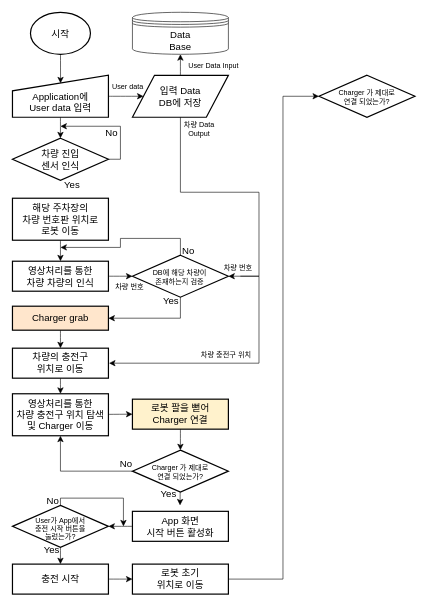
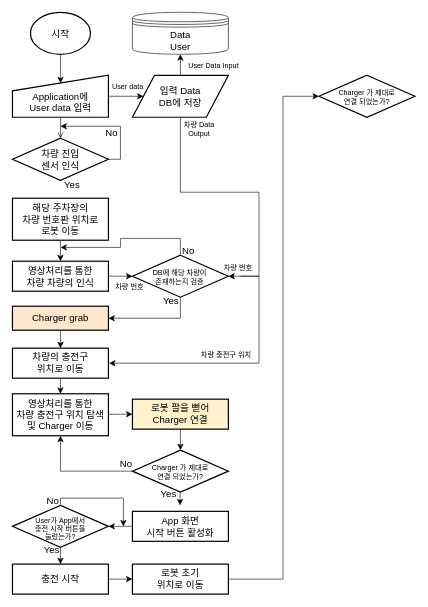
  <mxCell id="0" />
  <mxCell id="1" parent="0" />
  <mxCell id="2" value="시작" style="strokeWidth=2;html=1;shape=mxgraph.flowchart.start_1;whiteSpace=wrap;fontSize=16;labelBackgroundColor=none;rounded=0;" vertex="1" parent="1"><mxGeometry x="50" y="20" width="100" height="70" as="geometry" /></mxCell>
  <mxCell id="3" style="edgeStyle=none;curved=1;rounded=0;orthogonalLoop=1;jettySize=auto;html=1;entryX=0;entryY=0.5;entryDx=0;entryDy=0;fontSize=12;startSize=8;endSize=8;labelBackgroundColor=none;fontColor=default;" edge="1" parent="1" source="4" target="14"><mxGeometry relative="1" as="geometry" /></mxCell>
  <mxCell id="4" value="&lt;br&gt;&lt;span style=&quot;color: rgb(0, 0, 0); font-family: Helvetica; font-size: 16px; font-style: normal; font-variant-ligatures: normal; font-variant-caps: normal; font-weight: 400; letter-spacing: normal; orphans: 2; text-align: center; text-indent: 0px; text-transform: none; widows: 2; word-spacing: 0px; -webkit-text-stroke-width: 0px; text-decoration-thickness: initial; text-decoration-style: initial; text-decoration-color: initial; float: none; display: inline !important;&quot;&gt;Application에&lt;/span&gt;&lt;br style=&quot;border-color: var(--border-color); color: rgb(0, 0, 0); font-family: Helvetica; font-size: 16px; font-style: normal; font-variant-ligatures: normal; font-variant-caps: normal; font-weight: 400; letter-spacing: normal; orphans: 2; text-align: center; text-indent: 0px; text-transform: none; widows: 2; word-spacing: 0px; -webkit-text-stroke-width: 0px; text-decoration-thickness: initial; text-decoration-style: initial; text-decoration-color: initial;&quot;&gt;&lt;span style=&quot;color: rgb(0, 0, 0); font-family: Helvetica; font-size: 16px; font-style: normal; font-variant-ligatures: normal; font-variant-caps: normal; font-weight: 400; letter-spacing: normal; orphans: 2; text-align: center; text-indent: 0px; text-transform: none; widows: 2; word-spacing: 0px; -webkit-text-stroke-width: 0px; text-decoration-thickness: initial; text-decoration-style: initial; text-decoration-color: initial; float: none; display: inline !important;&quot;&gt;User data 입력&lt;/span&gt;" style="html=1;strokeWidth=2;shape=manualInput;whiteSpace=wrap;rounded=0;size=26;arcSize=11;fontSize=16;labelBackgroundColor=none;labelBorderColor=none;" vertex="1" parent="1"><mxGeometry x="20" y="125" width="160" height="70" as="geometry" /></mxCell>
  <mxCell id="5" style="edgeStyle=none;curved=1;rounded=0;orthogonalLoop=1;jettySize=auto;html=1;exitX=0.5;exitY=1;exitDx=0;exitDy=0;fontSize=12;startSize=8;endSize=8;labelBackgroundColor=none;fontColor=default;" edge="1" parent="1" source="4" target="4"><mxGeometry relative="1" as="geometry" /></mxCell>
  <mxCell id="6" value="차량 진입&lt;br&gt;센서 인식" style="strokeWidth=2;html=1;shape=mxgraph.flowchart.decision;whiteSpace=wrap;fontSize=16;labelBackgroundColor=none;rounded=0;" vertex="1" parent="1"><mxGeometry x="20" y="230" width="160" height="70" as="geometry" /></mxCell>
  <mxCell id="7" style="edgeStyle=none;curved=1;rounded=0;orthogonalLoop=1;jettySize=auto;html=1;entryX=0.501;entryY=0.191;entryDx=0;entryDy=0;entryPerimeter=0;fontSize=12;startSize=8;endSize=8;labelBackgroundColor=none;fontColor=default;" edge="1" parent="1" source="2" target="4"><mxGeometry relative="1" as="geometry" /></mxCell>
- <mxCell id="8" style="edgeStyle=none;curved=1;rounded=0;orthogonalLoop=1;jettySize=auto;html=1;entryX=0.5;entryY=0;entryDx=0;entryDy=0;entryPerimeter=0;fontSize=12;startSize=8;endSize=8;labelBackgroundColor=none;fontColor=default;" edge="1" parent="1" source="4" target="6"><mxGeometry relative="1" as="geometry" /></mxCell>
+ <mxCell id="8" style="edgeStyle=none;curved=1;rounded=0;orthogonalLoop=1;jettySize=auto;html=1;entryX=0.5;entryY=0;entryDx=0;entryDy=0;entryPerimeter=0;fontSize=12;startSize=8;endSize=8;labelBackgroundColor=none;fontColor=default;endArrow=open;" edge="1" parent="1" source="4" target="6"><mxGeometry relative="1" as="geometry" /></mxCell>
  <mxCell id="9" value="" style="edgeStyle=elbowEdgeStyle;elbow=horizontal;endArrow=classic;html=1;curved=0;rounded=0;endSize=8;startSize=8;fontSize=12;exitX=1;exitY=0.5;exitDx=0;exitDy=0;exitPerimeter=0;labelBackgroundColor=none;fontColor=default;" edge="1" parent="1" source="6"><mxGeometry width="50" height="50" relative="1" as="geometry"><mxPoint x="180" y="275" as="sourcePoint" /><mxPoint x="100" y="210" as="targetPoint" /><Array as="points"><mxPoint x="200" y="230" /></Array></mxGeometry></mxCell>
  <mxCell id="10" value="No" style="text;html=1;align=center;verticalAlign=middle;resizable=0;points=[];autosize=1;strokeColor=none;fillColor=none;fontSize=16;labelBackgroundColor=none;rounded=0;" vertex="1" parent="1"><mxGeometry x="165" y="206" width="40" height="30" as="geometry" /></mxCell>
  <mxCell id="11" style="edgeStyle=none;curved=1;rounded=0;orthogonalLoop=1;jettySize=auto;html=1;fontSize=12;startSize=8;endSize=8;labelBackgroundColor=none;fontColor=default;" edge="1" parent="1" source="12" target="17"><mxGeometry relative="1" as="geometry" /></mxCell>
  <mxCell id="12" value="해당 주차장의&lt;br&gt;차량 번호판 위치로&lt;br&gt;로봇 이동" style="rounded=0;whiteSpace=wrap;html=1;absoluteArcSize=1;arcSize=14;strokeWidth=2;fontSize=16;labelBackgroundColor=none;" vertex="1" parent="1"><mxGeometry x="20" y="330" width="160" height="70" as="geometry" /></mxCell>
  <mxCell id="13" style="edgeStyle=none;curved=1;rounded=0;orthogonalLoop=1;jettySize=auto;html=1;fontSize=12;startSize=8;endSize=8;labelBackgroundColor=none;fontColor=default;" edge="1" parent="1" source="14" target="22"><mxGeometry relative="1" as="geometry" /></mxCell>
  <mxCell id="14" value="&lt;span style=&quot;color: rgb(0, 0, 0); font-family: Helvetica; font-size: 16px; font-style: normal; font-variant-ligatures: normal; font-variant-caps: normal; font-weight: 400; letter-spacing: normal; orphans: 2; text-align: center; text-indent: 0px; text-transform: none; widows: 2; word-spacing: 0px; -webkit-text-stroke-width: 0px; text-decoration-thickness: initial; text-decoration-style: initial; text-decoration-color: initial; float: none; display: inline !important;&quot;&gt;입력 Data&lt;br&gt;DB에 저장&lt;/span&gt;" style="shape=parallelogram;html=1;strokeWidth=2;perimeter=parallelogramPerimeter;whiteSpace=wrap;rounded=0;arcSize=12;size=0.23;fontSize=16;labelBackgroundColor=none;" vertex="1" parent="1"><mxGeometry x="220" y="125" width="160" height="70" as="geometry" /></mxCell>
  <mxCell id="15" value="Yes" style="text;html=1;align=center;verticalAlign=middle;resizable=0;points=[];autosize=1;strokeColor=none;fillColor=none;fontSize=16;labelBackgroundColor=none;rounded=0;" vertex="1" parent="1"><mxGeometry x="94" y="293" width="50" height="30" as="geometry" /></mxCell>
  <mxCell id="16" style="edgeStyle=none;curved=1;rounded=0;orthogonalLoop=1;jettySize=auto;html=1;fontSize=12;startSize=8;endSize=8;labelBackgroundColor=none;fontColor=default;" edge="1" parent="1" source="17"><mxGeometry relative="1" as="geometry"><mxPoint x="220" y="460" as="targetPoint" /></mxGeometry></mxCell>
  <mxCell id="17" value="영상처리를 통한&lt;br&gt;차량 차량의 인식" style="rounded=0;whiteSpace=wrap;html=1;absoluteArcSize=1;arcSize=14;strokeWidth=2;fontSize=16;labelBackgroundColor=none;" vertex="1" parent="1"><mxGeometry x="20" y="435" width="160" height="50" as="geometry" /></mxCell>
  <mxCell id="18" value="" style="edgeStyle=segmentEdgeStyle;endArrow=classic;html=1;curved=0;rounded=0;endSize=8;startSize=8;fontSize=12;exitX=0.5;exitY=0;exitDx=0;exitDy=0;exitPerimeter=0;labelBackgroundColor=none;fontColor=default;" edge="1" parent="1" source="24"><mxGeometry width="50" height="50" relative="1" as="geometry"><mxPoint x="300" y="415" as="sourcePoint" /><mxPoint x="100" y="412" as="targetPoint" /><Array as="points"><mxPoint x="300" y="397" /><mxPoint x="200" y="397" /><mxPoint x="200" y="412" /></Array></mxGeometry></mxCell>
  <mxCell id="19" value="No" style="text;html=1;align=center;verticalAlign=middle;resizable=0;points=[];autosize=1;strokeColor=none;fillColor=none;fontSize=16;labelBackgroundColor=none;rounded=0;" vertex="1" parent="1"><mxGeometry x="293" y="403" width="40" height="30" as="geometry" /></mxCell>
  <mxCell id="20" value="" style="edgeStyle=segmentEdgeStyle;endArrow=classic;html=1;curved=0;rounded=0;endSize=8;startSize=8;fontSize=12;exitX=0.377;exitY=1.005;exitDx=0;exitDy=0;exitPerimeter=0;entryX=1;entryY=0.5;entryDx=0;entryDy=0;labelBackgroundColor=none;fontColor=default;" edge="1" parent="1"><mxGeometry width="50" height="50" relative="1" as="geometry"><mxPoint x="300.03" y="195" as="sourcePoint" /><mxPoint x="380" y="460" as="targetPoint" /><Array as="points"><mxPoint x="300" y="320" /><mxPoint x="431" y="320" /><mxPoint x="431" y="460" /></Array></mxGeometry></mxCell>
  <mxCell id="21" value="차량 Data&lt;br&gt;Output" style="text;html=1;align=center;verticalAlign=middle;resizable=0;points=[];autosize=1;strokeColor=none;fillColor=none;fontSize=12;labelBackgroundColor=none;rounded=0;" vertex="1" parent="1"><mxGeometry x="291" y="195" width="80" height="40" as="geometry" /></mxCell>
- <mxCell id="22" value="Data&lt;br&gt;Base" style="shape=datastore;whiteSpace=wrap;html=1;fontSize=16;labelBackgroundColor=none;rounded=0;" vertex="1" parent="1"><mxGeometry x="220" y="20" width="160" height="70" as="geometry" /></mxCell>
+ <mxCell id="22" value="Data&lt;br&gt;User" style="shape=datastore;whiteSpace=wrap;html=1;fontSize=16;labelBackgroundColor=none;rounded=0;" vertex="1" parent="1"><mxGeometry x="220" y="20" width="160" height="70" as="geometry" /></mxCell>
  <mxCell id="23" value="User Data Input" style="text;html=1;align=center;verticalAlign=middle;resizable=0;points=[];autosize=1;strokeColor=none;fillColor=none;fontSize=12;labelBackgroundColor=none;rounded=0;" vertex="1" parent="1"><mxGeometry x="300" y="95" width="110" height="30" as="geometry" /></mxCell>
  <mxCell id="24" value="&lt;span style=&quot;color: rgb(0, 0, 0); font-family: Helvetica; font-size: 12px; font-style: normal; font-variant-ligatures: normal; font-variant-caps: normal; font-weight: 400; letter-spacing: normal; orphans: 2; text-indent: 0px; text-transform: none; widows: 2; word-spacing: 0px; -webkit-text-stroke-width: 0px; text-decoration-thickness: initial; text-decoration-style: initial; text-decoration-color: initial; float: none; display: inline !important;&quot;&gt;DB에 해당 차량이&lt;/span&gt;&lt;br style=&quot;border-color: var(--border-color); color: rgb(0, 0, 0); font-family: Helvetica; font-size: 12px; font-style: normal; font-variant-ligatures: normal; font-variant-caps: normal; font-weight: 400; letter-spacing: normal; orphans: 2; text-indent: 0px; text-transform: none; widows: 2; word-spacing: 0px; -webkit-text-stroke-width: 0px; text-decoration-thickness: initial; text-decoration-style: initial; text-decoration-color: initial;&quot;&gt;&lt;span style=&quot;color: rgb(0, 0, 0); font-family: Helvetica; font-size: 12px; font-style: normal; font-variant-ligatures: normal; font-variant-caps: normal; font-weight: 400; letter-spacing: normal; orphans: 2; text-indent: 0px; text-transform: none; widows: 2; word-spacing: 0px; -webkit-text-stroke-width: 0px; text-decoration-thickness: initial; text-decoration-style: initial; text-decoration-color: initial; float: none; display: inline !important;&quot;&gt;존재하는지 검증&lt;/span&gt;" style="strokeWidth=2;html=1;shape=mxgraph.flowchart.decision;fontSize=12;labelBackgroundColor=none;rounded=0;spacing=2;whiteSpace=wrap;spacingTop=2;horizontal=1;verticalAlign=middle;align=center;spacingLeft=-2;" vertex="1" parent="1"><mxGeometry x="220" y="425" width="160" height="70" as="geometry" /></mxCell>
  <mxCell id="25" style="edgeStyle=none;curved=1;rounded=0;orthogonalLoop=1;jettySize=auto;html=1;entryX=0.5;entryY=0;entryDx=0;entryDy=0;fontSize=12;startSize=8;endSize=8;labelBackgroundColor=none;fontColor=default;" edge="1" parent="1" source="26" target="31"><mxGeometry relative="1" as="geometry" /></mxCell>
  <mxCell id="26" value="Charger grab" style="rounded=0;whiteSpace=wrap;html=1;absoluteArcSize=1;arcSize=14;strokeWidth=2;fontSize=16;labelBackgroundColor=none;fillColor=#ffe6cc;" vertex="1" parent="1"><mxGeometry x="20" y="510" width="160" height="40" as="geometry" /></mxCell>
  <mxCell id="27" value="" style="edgeStyle=segmentEdgeStyle;endArrow=classic;html=1;curved=0;rounded=0;endSize=8;startSize=8;fontSize=12;exitX=0.5;exitY=1;exitDx=0;exitDy=0;exitPerimeter=0;entryX=1;entryY=0.5;entryDx=0;entryDy=0;labelBackgroundColor=none;fontColor=default;" edge="1" parent="1" source="24" target="26"><mxGeometry width="50" height="50" relative="1" as="geometry"><mxPoint x="290" y="540" as="sourcePoint" /><mxPoint x="210" y="580" as="targetPoint" /><Array as="points"><mxPoint x="300" y="530" /></Array></mxGeometry></mxCell>
  <mxCell id="28" value="Yes" style="text;html=1;align=center;verticalAlign=middle;resizable=0;points=[];autosize=1;strokeColor=none;fillColor=none;fontSize=16;labelBackgroundColor=none;rounded=0;" vertex="1" parent="1"><mxGeometry x="259" y="485" width="50" height="30" as="geometry" /></mxCell>
  <mxCell id="29" value="User data" style="text;html=1;align=center;verticalAlign=middle;resizable=0;points=[];autosize=1;strokeColor=none;fillColor=none;fontSize=12;labelBackgroundColor=none;rounded=0;" vertex="1" parent="1"><mxGeometry x="172" y="130" width="80" height="30" as="geometry" /></mxCell>
  <mxCell id="30" style="edgeStyle=none;curved=1;rounded=0;orthogonalLoop=1;jettySize=auto;html=1;entryX=0.5;entryY=0;entryDx=0;entryDy=0;fontSize=12;startSize=8;endSize=8;labelBackgroundColor=none;fontColor=default;" edge="1" parent="1" source="31" target="36"><mxGeometry relative="1" as="geometry" /></mxCell>
  <mxCell id="31" value="차량의 충전구&lt;br&gt;위치로 이동" style="rounded=0;whiteSpace=wrap;html=1;absoluteArcSize=1;arcSize=14;strokeWidth=2;fontSize=16;labelBackgroundColor=none;" vertex="1" parent="1"><mxGeometry x="20" y="580" width="160" height="50" as="geometry" /></mxCell>
  <mxCell id="32" value="" style="edgeStyle=segmentEdgeStyle;endArrow=classic;html=1;curved=0;rounded=0;endSize=8;startSize=8;fontSize=12;labelBackgroundColor=none;fontColor=default;" edge="1" parent="1"><mxGeometry width="50" height="50" relative="1" as="geometry"><mxPoint x="400" y="460" as="sourcePoint" /><mxPoint x="181" y="605" as="targetPoint" /><Array as="points"><mxPoint x="431" y="460" /><mxPoint x="431" y="605" /></Array></mxGeometry></mxCell>
  <mxCell id="33" value="&lt;font style=&quot;font-size: 12px;&quot;&gt;차량 번호&lt;/font&gt;" style="text;html=1;align=center;verticalAlign=middle;resizable=0;points=[];autosize=1;strokeColor=none;fillColor=none;fontSize=16;labelBackgroundColor=none;rounded=0;" vertex="1" parent="1"><mxGeometry x="361" y="429" width="70" height="30" as="geometry" /></mxCell>
  <mxCell id="34" value="&lt;span style=&quot;font-size: 12px;&quot;&gt;차량 충전구 위치&lt;/span&gt;" style="text;html=1;align=center;verticalAlign=middle;resizable=0;points=[];autosize=1;strokeColor=none;fillColor=none;fontSize=16;labelBackgroundColor=none;rounded=0;" vertex="1" parent="1"><mxGeometry x="321" y="574" width="110" height="30" as="geometry" /></mxCell>
  <mxCell id="35" style="edgeStyle=none;curved=1;rounded=0;orthogonalLoop=1;jettySize=auto;html=1;entryX=0;entryY=0.5;entryDx=0;entryDy=0;fontSize=12;startSize=8;endSize=8;labelBackgroundColor=none;fontColor=default;" edge="1" parent="1" source="36" target="39"><mxGeometry relative="1" as="geometry" /></mxCell>
  <mxCell id="36" value="영상처리를 통한&lt;br&gt;차량 충전구 위치 탐색&lt;br&gt;및 Charger 이동" style="rounded=0;whiteSpace=wrap;html=1;absoluteArcSize=1;arcSize=14;strokeWidth=2;fontSize=16;labelBackgroundColor=none;" vertex="1" parent="1"><mxGeometry x="20" y="656" width="160" height="70" as="geometry" /></mxCell>
  <mxCell id="37" value="&lt;font style=&quot;font-size: 12px;&quot;&gt;차량 번호&lt;/font&gt;" style="text;html=1;align=center;verticalAlign=middle;resizable=0;points=[];autosize=1;strokeColor=none;fillColor=none;fontSize=16;labelBackgroundColor=none;rounded=0;" vertex="1" parent="1"><mxGeometry x="180" y="461" width="70" height="30" as="geometry" /></mxCell>
  <mxCell id="38" style="edgeStyle=none;curved=1;rounded=0;orthogonalLoop=1;jettySize=auto;html=1;fontSize=12;startSize=8;endSize=8;labelBackgroundColor=none;fontColor=default;" edge="1" parent="1" source="39" target="41"><mxGeometry relative="1" as="geometry" /></mxCell>
  <mxCell id="39" value="로봇 팔을 뻗어&lt;br&gt;Charger 연결" style="rounded=0;whiteSpace=wrap;html=1;absoluteArcSize=1;arcSize=14;strokeWidth=2;fontSize=16;labelBackgroundColor=none;fillColor=#fff2cc;" vertex="1" parent="1"><mxGeometry x="220" y="665" width="160" height="50" as="geometry" /></mxCell>
  <mxCell id="40" style="edgeStyle=none;curved=1;rounded=0;orthogonalLoop=1;jettySize=auto;html=1;fontSize=12;fontColor=default;startSize=8;endSize=8;labelBackgroundColor=none;" edge="1" parent="1" source="41"><mxGeometry relative="1" as="geometry"><mxPoint x="299.38" y="842" as="targetPoint" /></mxGeometry></mxCell>
  <mxCell id="41" value="&lt;p style=&quot;line-height: 120%; font-size: 12px;&quot;&gt;&lt;/p&gt;&lt;div style=&quot;font-size: 12px;&quot;&gt;&lt;span style=&quot;background-color: initial; font-size: 12px;&quot;&gt;&lt;font style=&quot;font-size: 12px;&quot;&gt;Charger 가 제대로&lt;/font&gt;&lt;/span&gt;&lt;/div&gt;&lt;div style=&quot;font-size: 12px;&quot;&gt;&lt;span style=&quot;background-color: initial; font-size: 12px;&quot;&gt;&lt;font style=&quot;font-size: 12px;&quot;&gt;연결 되었는가?&lt;/font&gt;&lt;/span&gt;&lt;/div&gt;&lt;p style=&quot;font-size: 12px;&quot;&gt;&lt;/p&gt;" style="strokeWidth=2;html=1;shape=mxgraph.flowchart.decision;whiteSpace=wrap;fontSize=12;labelBackgroundColor=none;rounded=0;align=center;spacingTop=3;" vertex="1" parent="1"><mxGeometry x="220" y="750" width="160" height="70" as="geometry" /></mxCell>
  <mxCell id="42" value="No" style="text;html=1;align=center;verticalAlign=middle;resizable=0;points=[];autosize=1;strokeColor=none;fillColor=none;fontSize=16;labelBackgroundColor=none;rounded=0;" vertex="1" parent="1"><mxGeometry x="189" y="756.5" width="40" height="30" as="geometry" /></mxCell>
  <mxCell id="43" value="" style="edgeStyle=segmentEdgeStyle;endArrow=classic;html=1;curved=0;rounded=0;endSize=8;startSize=8;fontSize=12;exitX=0;exitY=0.5;exitDx=0;exitDy=0;exitPerimeter=0;entryX=0.5;entryY=1;entryDx=0;entryDy=0;labelBackgroundColor=none;fontColor=default;" edge="1" parent="1" source="41" target="36"><mxGeometry width="50" height="50" relative="1" as="geometry"><mxPoint x="31" y="820" as="sourcePoint" /><mxPoint x="81" y="770" as="targetPoint" /></mxGeometry></mxCell>
  <mxCell id="44" style="edgeStyle=none;curved=1;orthogonalLoop=1;jettySize=auto;html=1;entryX=0;entryY=0.5;entryDx=0;entryDy=0;fontSize=12;startSize=8;endSize=8;" edge="1" parent="1" source="45" target="46"><mxGeometry relative="1" as="geometry" /></mxCell>
  <mxCell id="45" value="충전 시작" style="rounded=0;whiteSpace=wrap;html=1;absoluteArcSize=1;arcSize=14;strokeWidth=2;fontSize=16;labelBackgroundColor=none;" vertex="1" parent="1"><mxGeometry x="20" y="940" width="160" height="50" as="geometry" /></mxCell>
  <mxCell id="46" value="로봇 초기 &lt;br&gt;위치로 이동" style="rounded=0;whiteSpace=wrap;html=1;absoluteArcSize=1;arcSize=14;strokeWidth=2;fontSize=16;labelBackgroundColor=none;" vertex="1" parent="1"><mxGeometry x="220" y="940" width="160" height="50" as="geometry" /></mxCell>
  <mxCell id="47" value="Yes" style="text;html=1;align=center;verticalAlign=middle;resizable=0;points=[];autosize=1;strokeColor=none;fillColor=none;fontSize=16;labelBackgroundColor=none;rounded=0;" vertex="1" parent="1"><mxGeometry x="255" y="807" width="50" height="30" as="geometry" /></mxCell>
  <mxCell id="48" value="" style="edgeStyle=segmentEdgeStyle;endArrow=classic;html=1;curved=0;rounded=0;endSize=8;startSize=8;fontSize=12;exitX=1;exitY=0.5;exitDx=0;exitDy=0;entryX=0;entryY=0.5;entryDx=0;entryDy=0;" edge="1" parent="1" source="46"><mxGeometry width="50" height="50" relative="1" as="geometry"><mxPoint x="441" y="970" as="sourcePoint" /><mxPoint x="531" y="160" as="targetPoint" /><Array as="points"><mxPoint x="471" y="965" /><mxPoint x="471" y="160" /></Array></mxGeometry></mxCell>
  <mxCell id="49" value="&lt;p style=&quot;line-height: 120%; font-size: 12px;&quot;&gt;&lt;/p&gt;&lt;div style=&quot;font-size: 12px;&quot;&gt;&lt;span style=&quot;background-color: initial; font-size: 12px;&quot;&gt;&lt;font style=&quot;font-size: 12px;&quot;&gt;Charger 가 제대로&lt;/font&gt;&lt;/span&gt;&lt;/div&gt;&lt;div style=&quot;font-size: 12px;&quot;&gt;&lt;span style=&quot;background-color: initial; font-size: 12px;&quot;&gt;&lt;font style=&quot;font-size: 12px;&quot;&gt;연결 되었는가?&lt;/font&gt;&lt;/span&gt;&lt;/div&gt;&lt;p style=&quot;font-size: 12px;&quot;&gt;&lt;/p&gt;" style="strokeWidth=2;html=1;shape=mxgraph.flowchart.decision;whiteSpace=wrap;fontSize=12;labelBackgroundColor=none;rounded=0;align=center;spacingTop=3;" vertex="1" parent="1"><mxGeometry x="531" y="125" width="160" height="70" as="geometry" /></mxCell>
  <mxCell id="50" style="edgeStyle=none;curved=1;orthogonalLoop=1;jettySize=auto;html=1;exitX=0.5;exitY=1;exitDx=0;exitDy=0;exitPerimeter=0;entryX=0.5;entryY=0;entryDx=0;entryDy=0;fontSize=12;startSize=8;endSize=8;" edge="1" parent="1" source="51" target="45"><mxGeometry relative="1" as="geometry" /></mxCell>
  <mxCell id="51" value="&lt;p style=&quot;line-height: 110%; font-size: 12px;&quot;&gt;&lt;span style=&quot;background-color: initial;&quot;&gt;User가 App에서&lt;/span&gt;&lt;br&gt;&lt;span style=&quot;background-color: initial;&quot;&gt;충전 시작 버튼을&lt;/span&gt;&lt;br&gt;&lt;span style=&quot;background-color: initial;&quot;&gt;눌렀는가?&lt;/span&gt;&lt;br&gt;&lt;/p&gt;" style="strokeWidth=2;html=1;shape=mxgraph.flowchart.decision;whiteSpace=wrap;fontSize=16;labelBackgroundColor=none;rounded=0;spacingTop=7;" vertex="1" parent="1"><mxGeometry x="20" y="842" width="160" height="70" as="geometry" /></mxCell>
  <mxCell id="52" value="App 화면&lt;br&gt;시작 버튼 활성화" style="rounded=0;whiteSpace=wrap;html=1;absoluteArcSize=1;arcSize=14;strokeWidth=2;fontSize=16;labelBackgroundColor=none;" vertex="1" parent="1"><mxGeometry x="220" y="852" width="160" height="50" as="geometry" /></mxCell>
  <mxCell id="53" style="edgeStyle=none;curved=1;orthogonalLoop=1;jettySize=auto;html=1;exitX=0;exitY=0.5;exitDx=0;exitDy=0;entryX=1;entryY=0.5;entryDx=0;entryDy=0;entryPerimeter=0;fontSize=12;startSize=8;endSize=8;" edge="1" parent="1" source="52" target="51"><mxGeometry relative="1" as="geometry" /></mxCell>
  <mxCell id="54" value="" style="edgeStyle=segmentEdgeStyle;endArrow=classic;html=1;curved=0;rounded=0;endSize=8;startSize=8;fontSize=12;exitX=0.5;exitY=0;exitDx=0;exitDy=0;exitPerimeter=0;" edge="1" parent="1" source="51"><mxGeometry width="50" height="50" relative="1" as="geometry"><mxPoint x="104" y="811" as="sourcePoint" /><mxPoint x="205" y="877" as="targetPoint" /><Array as="points"><mxPoint x="100" y="830" /><mxPoint x="205" y="830" /></Array></mxGeometry></mxCell>
  <mxCell id="55" value="No" style="text;html=1;align=center;verticalAlign=middle;resizable=0;points=[];autosize=1;strokeColor=none;fillColor=none;fontSize=16;labelBackgroundColor=none;rounded=0;" vertex="1" parent="1"><mxGeometry x="67" y="819" width="40" height="30" as="geometry" /></mxCell>
  <mxCell id="56" value="Yes" style="text;html=1;align=center;verticalAlign=middle;resizable=0;points=[];autosize=1;strokeColor=none;fillColor=none;fontSize=16;labelBackgroundColor=none;rounded=0;" vertex="1" parent="1"><mxGeometry x="60" y="901" width="50" height="30" as="geometry" /></mxCell>
